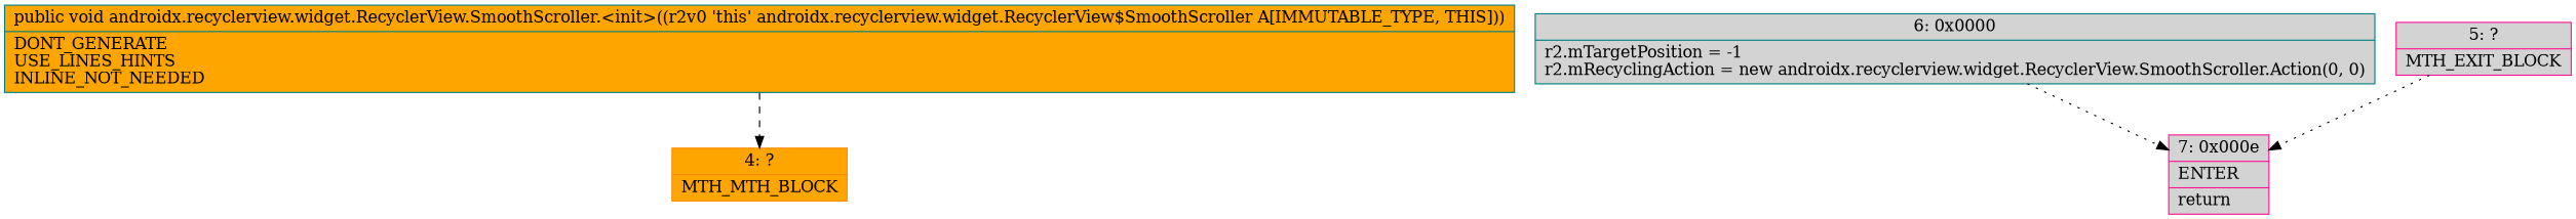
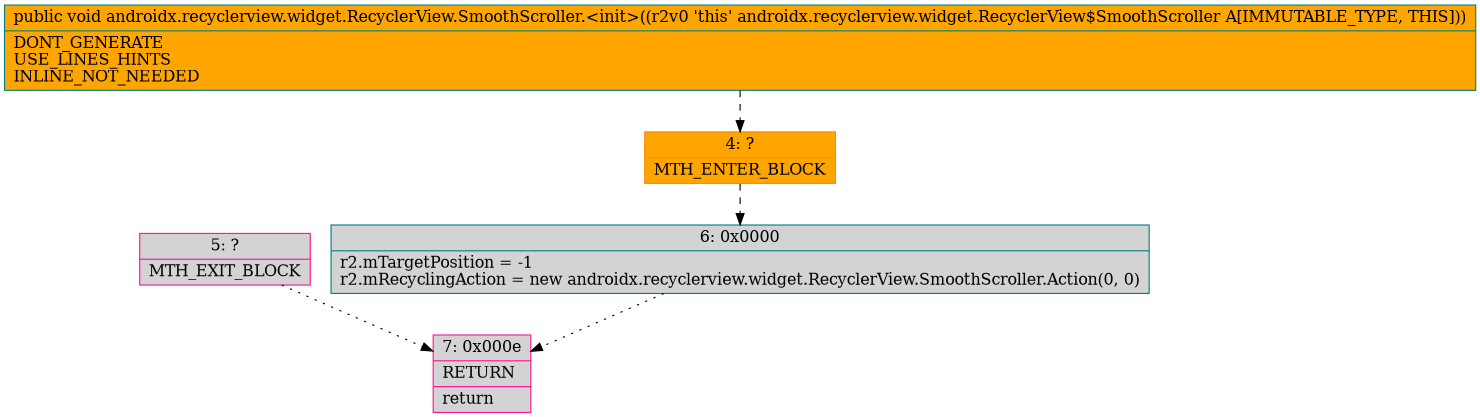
  digraph {
    node [color=teal fillcolor=lightgrey shape=record style=filled]
    edge [color=black style=dashed]
-   n1 [color=darkorange fillcolor=orange label="{4\:\ ?|MTH_MTH_BLOCK\l}"]
+   n1 [color=darkorange fillcolor=orange label="{4\:\ ?|MTH_ENTER_BLOCK\l}"]
    n2 [label="{6\:\ 0x0000|r2.mTargetPosition = \-1\lr2.mRecyclingAction = new androidx.recyclerview.widget.RecyclerView.SmoothScroller.Action(0, 0)\l}"]
-   n3 [color=deeppink label="{7\:\ 0x000e|ENTER\l|return\l}"]
+   n3 [color=deeppink label="{7\:\ 0x000e|RETURN\l|return\l}"]
    n4 [color=deeppink label="{5\:\ ?|MTH_EXIT_BLOCK\l}"]
    n5 [fillcolor=orange label="{public void androidx.recyclerview.widget.RecyclerView.SmoothScroller.\<init\>((r2v0 'this' androidx.recyclerview.widget.RecyclerView$SmoothScroller A[IMMUTABLE_TYPE, THIS]))  | DONT_GENERATE\lUSE_LINES_HINTS\lINLINE_NOT_NEEDED\l}"]
+   n1 -> n2
    n2 -> n3 [style=dotted]
    n4 -> n3 [style=dotted]
    n5 -> n1
  }
